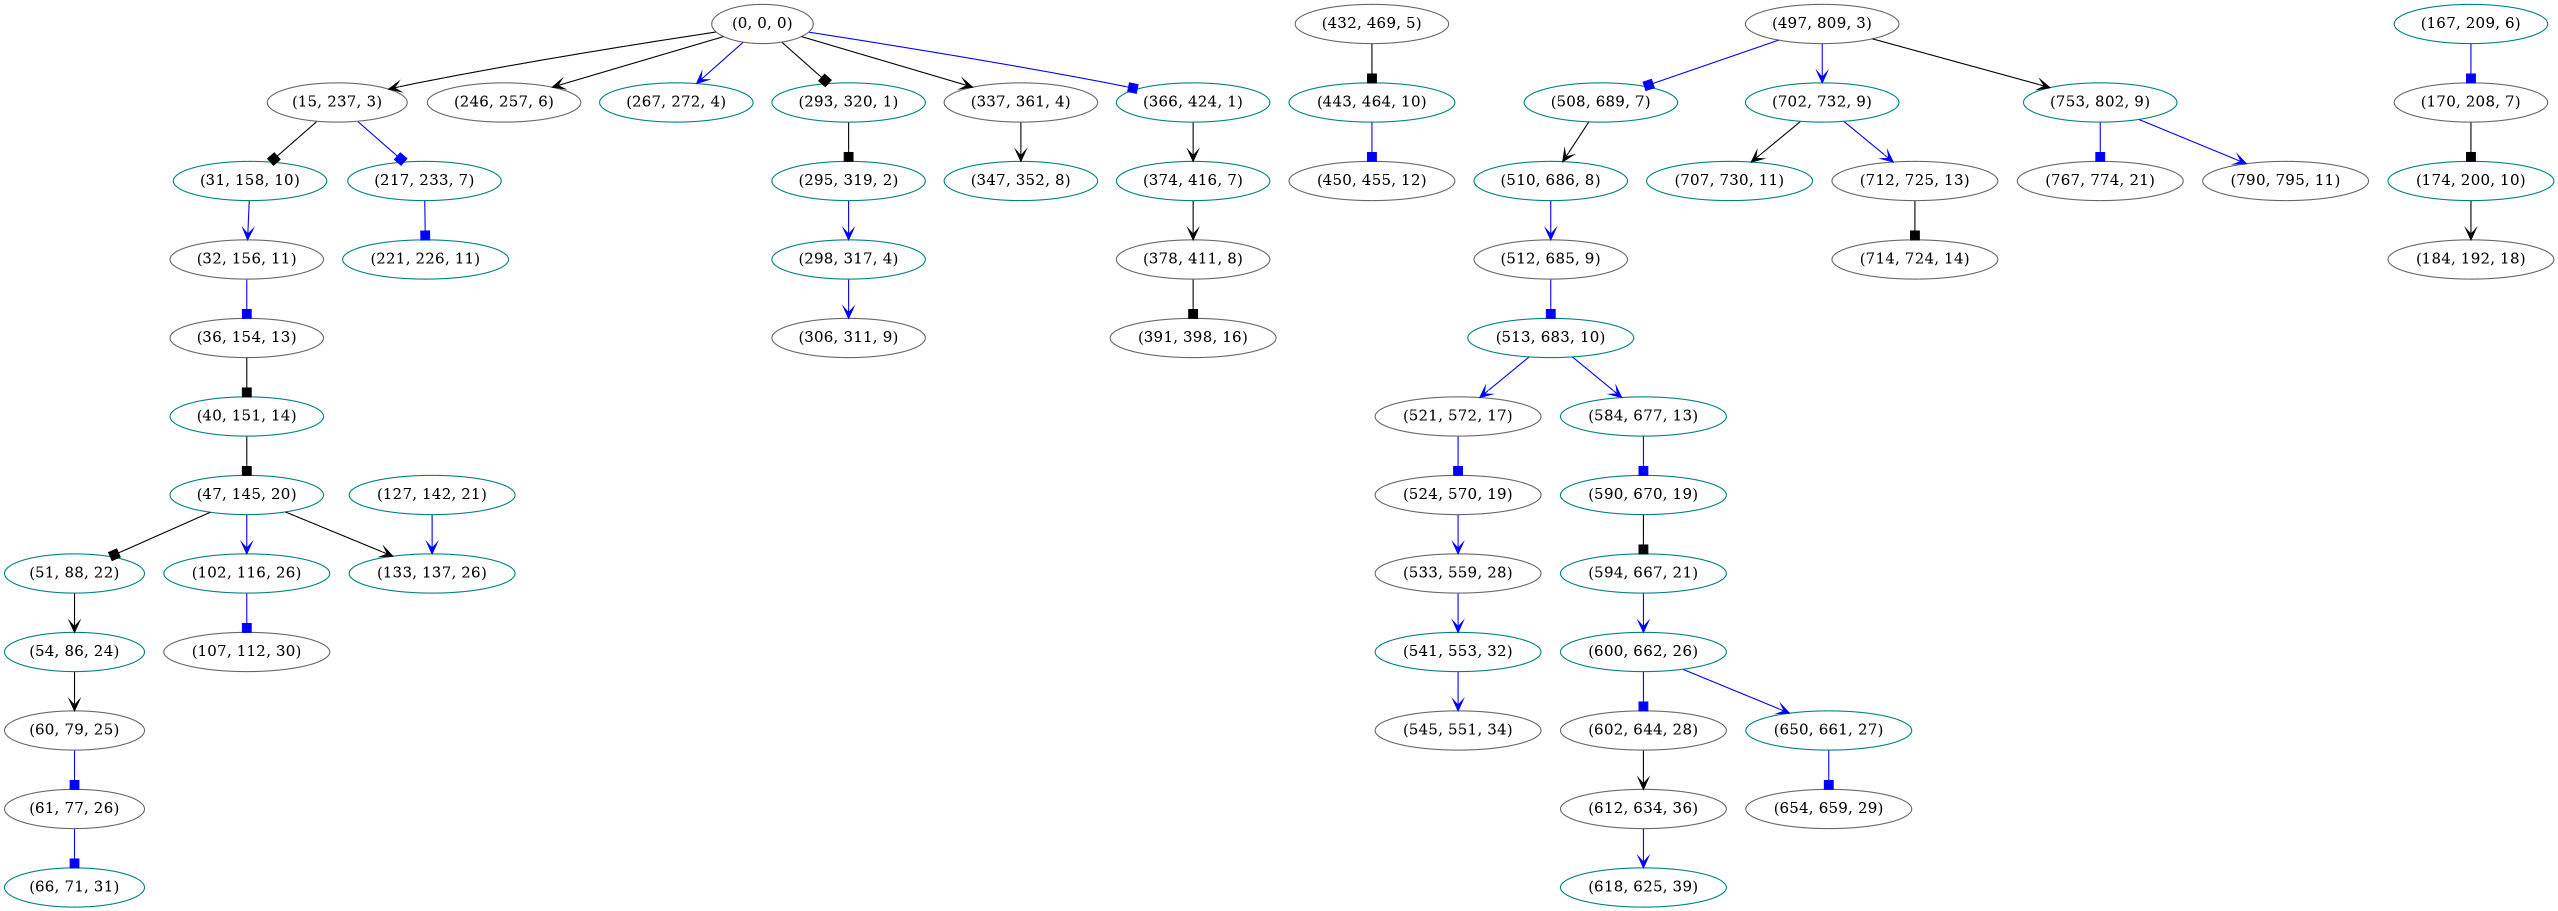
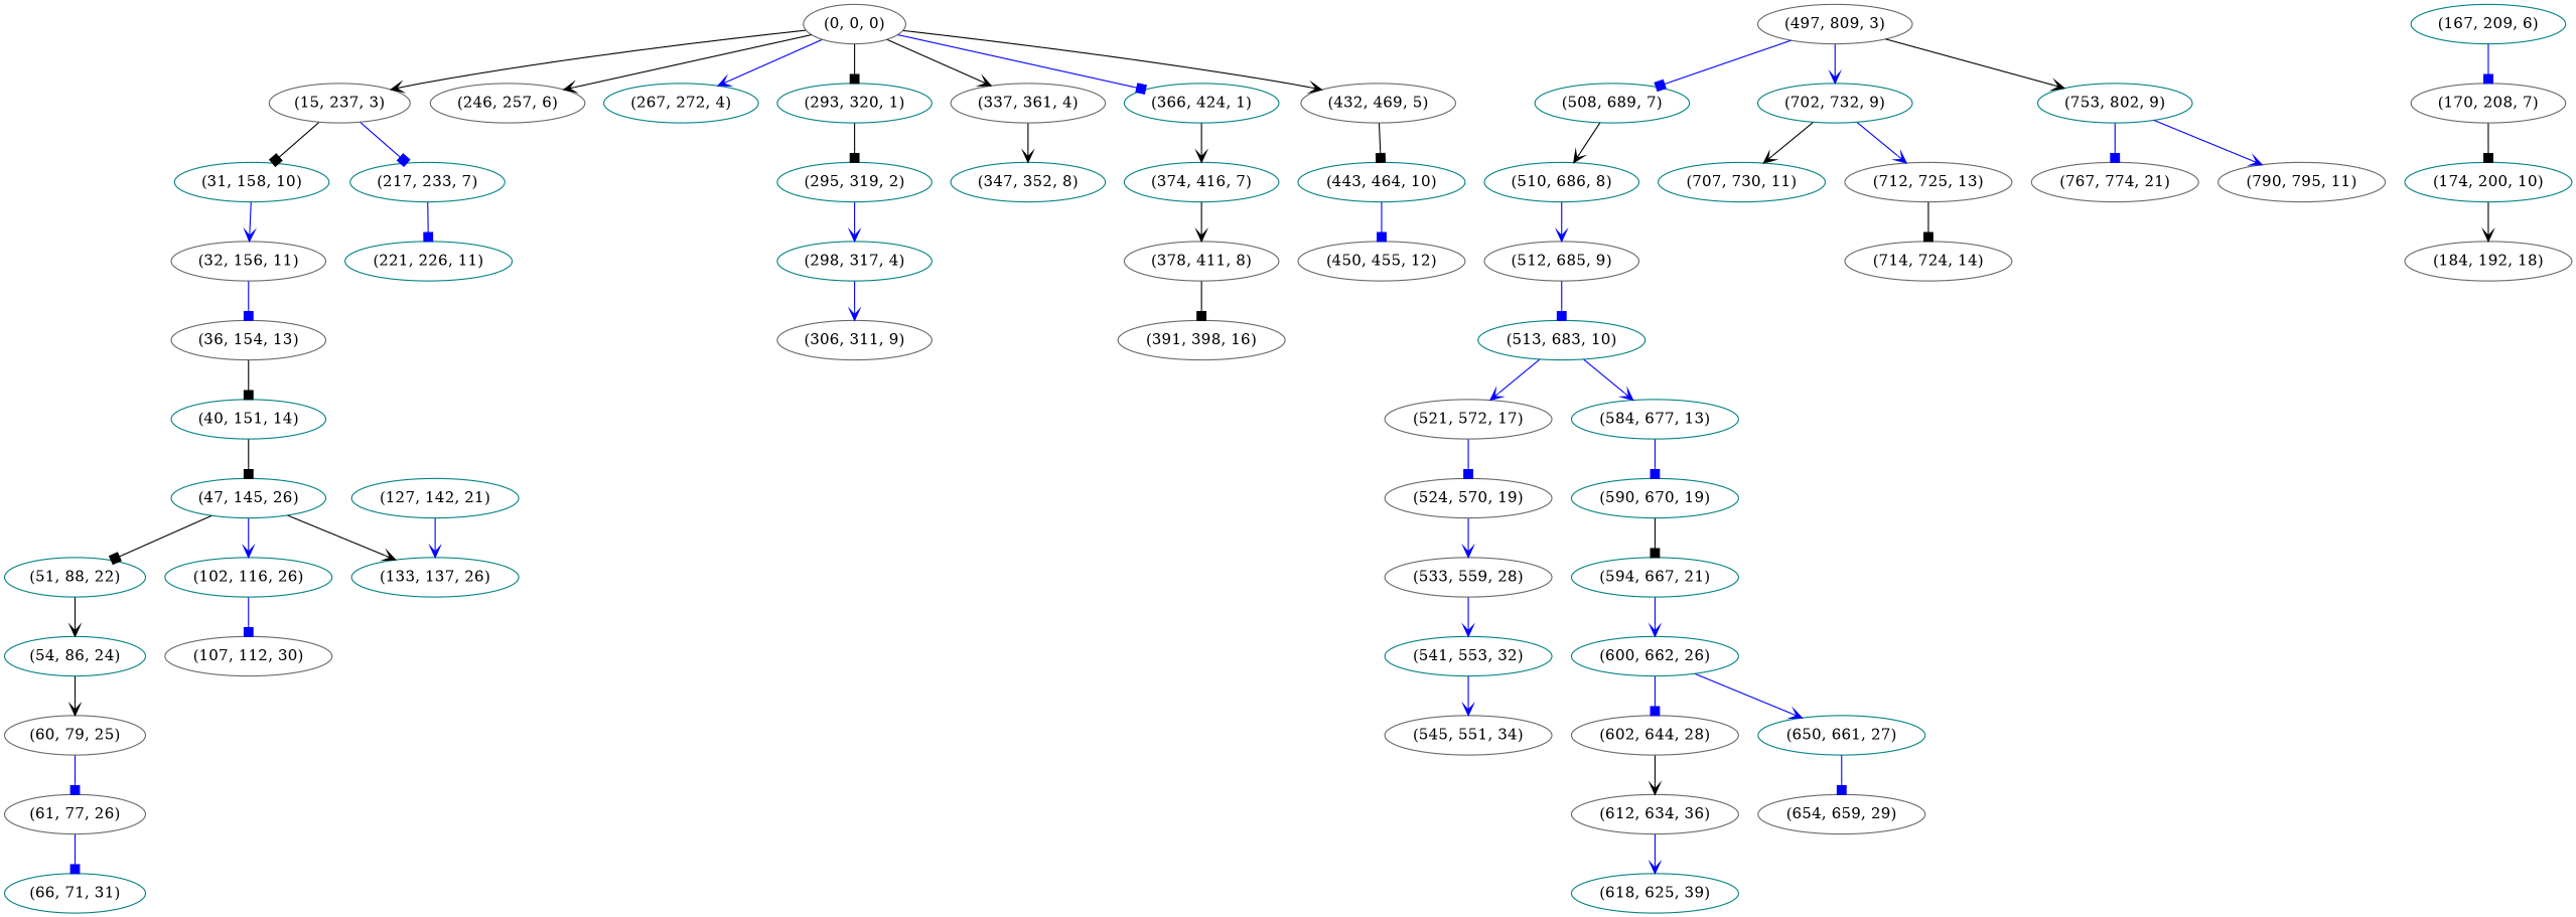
  digraph {
    node [color=teal]
    edge [arrowhead=vee color=blue]
    "(0, 0, 0)" [color=gray40]
    "(15, 237, 3)" [color=gray40]
    "(246, 257, 6)" [color=gray40]
    "(267, 272, 4)"
    "(293, 320, 1)"
    "(337, 361, 4)" [color=gray40]
    "(366, 424, 1)"
    "(432, 469, 5)" [color=gray40]
    "(31, 158, 10)"
    "(217, 233, 7)"
    "(295, 319, 2)"
    "(347, 352, 8)"
    "(374, 416, 7)"
    "(443, 464, 10)"
    "(497, 809, 3)" [color=gray40]
    "(508, 689, 7)"
    "(702, 732, 9)"
    "(753, 802, 9)"
    "(32, 156, 11)" [color=gray40]
    "(170, 208, 7)" [color=gray40]
    "(167, 209, 6)"
    "(221, 226, 11)"
    "(36, 154, 13)" [color=gray40]
    "(40, 151, 14)"
-   "(47, 145, 20)"
+   "(47, 145, 20)" [label="(47, 145, 26)"]
    "(51, 88, 22)"
    "(102, 116, 26)"
    "(133, 137, 26)"
    "(54, 86, 24)"
    "(107, 112, 30)" [color=gray40]
    "(127, 142, 21)"
    "(60, 79, 25)" [color=gray40]
    "(61, 77, 26)" [color=gray40]
    "(66, 71, 31)"
    "(174, 200, 10)"
    "(184, 192, 18)" [color=gray40]
    "(298, 317, 4)"
    "(306, 311, 9)" [color=gray40]
    "(378, 411, 8)" [color=gray40]
    "(391, 398, 16)" [color=gray40]
    "(450, 455, 12)" [color=gray40]
    "(510, 686, 8)"
    "(707, 730, 11)"
    "(712, 725, 13)" [color=gray40]
    "(767, 774, 21)" [color=gray40]
    "(790, 795, 11)" [color=gray40]
    "(512, 685, 9)" [color=gray40]
    "(513, 683, 10)"
    "(521, 572, 17)" [color=gray40]
    "(584, 677, 13)"
    "(524, 570, 19)" [color=gray40]
    "(590, 670, 19)"
    "(533, 559, 28)" [color=gray40]
    "(541, 553, 32)"
    "(545, 551, 34)" [color=gray40]
    "(594, 667, 21)"
    "(600, 662, 26)"
    "(602, 644, 28)" [color=gray40]
    "(650, 661, 27)"
    "(612, 634, 36)" [color=gray40]
    "(654, 659, 29)" [color=gray40]
    "(618, 625, 39)"
    "(714, 724, 14)" [color=gray40]
    "(0, 0, 0)" -> "(15, 237, 3)" [color=black]
    "(0, 0, 0)" -> "(246, 257, 6)" [color=black]
    "(0, 0, 0)" -> "(267, 272, 4)"
    "(0, 0, 0)" -> "(293, 320, 1)" [arrowhead=box color=black]
    "(0, 0, 0)" -> "(337, 361, 4)" [color=black]
    "(0, 0, 0)" -> "(366, 424, 1)" [arrowhead=box]
+   "(0, 0, 0)" -> "(432, 469, 5)" [color=black]
    "(15, 237, 3)" -> "(31, 158, 10)" [arrowhead=box color=black]
    "(15, 237, 3)" -> "(217, 233, 7)" [arrowhead=box]
    "(293, 320, 1)" -> "(295, 319, 2)" [arrowhead=box color=black]
    "(337, 361, 4)" -> "(347, 352, 8)" [color=black]
    "(366, 424, 1)" -> "(374, 416, 7)" [color=black]
    "(432, 469, 5)" -> "(443, 464, 10)" [arrowhead=box color=black]
    "(31, 158, 10)" -> "(32, 156, 11)"
    "(217, 233, 7)" -> "(221, 226, 11)" [arrowhead=box]
    "(295, 319, 2)" -> "(298, 317, 4)"
    "(374, 416, 7)" -> "(378, 411, 8)" [color=black]
    "(443, 464, 10)" -> "(450, 455, 12)" [arrowhead=box]
    "(497, 809, 3)" -> "(508, 689, 7)" [arrowhead=box]
    "(497, 809, 3)" -> "(702, 732, 9)"
    "(497, 809, 3)" -> "(753, 802, 9)" [color=black]
    "(508, 689, 7)" -> "(510, 686, 8)" [color=black]
    "(702, 732, 9)" -> "(707, 730, 11)" [color=black]
    "(702, 732, 9)" -> "(712, 725, 13)"
    "(753, 802, 9)" -> "(767, 774, 21)" [arrowhead=box]
    "(753, 802, 9)" -> "(790, 795, 11)"
    "(32, 156, 11)" -> "(36, 154, 13)" [arrowhead=box]
    "(170, 208, 7)" -> "(174, 200, 10)" [arrowhead=box color=black]
    "(167, 209, 6)" -> "(170, 208, 7)" [arrowhead=box]
    "(36, 154, 13)" -> "(40, 151, 14)" [arrowhead=box color=black]
    "(40, 151, 14)" -> "(47, 145, 20)" [arrowhead=box color=black]
    "(47, 145, 20)" -> "(51, 88, 22)" [arrowhead=box color=black]
    "(47, 145, 20)" -> "(102, 116, 26)"
    "(47, 145, 20)" -> "(133, 137, 26)" [color=black]
    "(51, 88, 22)" -> "(54, 86, 24)" [color=black]
    "(102, 116, 26)" -> "(107, 112, 30)" [arrowhead=box]
    "(54, 86, 24)" -> "(60, 79, 25)" [color=black]
    "(127, 142, 21)" -> "(133, 137, 26)"
    "(60, 79, 25)" -> "(61, 77, 26)" [arrowhead=box]
    "(61, 77, 26)" -> "(66, 71, 31)" [arrowhead=box]
    "(174, 200, 10)" -> "(184, 192, 18)" [color=black]
    "(298, 317, 4)" -> "(306, 311, 9)"
    "(378, 411, 8)" -> "(391, 398, 16)" [arrowhead=box color=black]
    "(510, 686, 8)" -> "(512, 685, 9)"
    "(712, 725, 13)" -> "(714, 724, 14)" [arrowhead=box color=black]
    "(512, 685, 9)" -> "(513, 683, 10)" [arrowhead=box]
    "(513, 683, 10)" -> "(521, 572, 17)"
    "(513, 683, 10)" -> "(584, 677, 13)"
    "(521, 572, 17)" -> "(524, 570, 19)" [arrowhead=box]
    "(584, 677, 13)" -> "(590, 670, 19)" [arrowhead=box]
    "(524, 570, 19)" -> "(533, 559, 28)"
    "(590, 670, 19)" -> "(594, 667, 21)" [arrowhead=box color=black]
    "(533, 559, 28)" -> "(541, 553, 32)"
    "(541, 553, 32)" -> "(545, 551, 34)"
    "(594, 667, 21)" -> "(600, 662, 26)"
    "(600, 662, 26)" -> "(602, 644, 28)" [arrowhead=box]
    "(600, 662, 26)" -> "(650, 661, 27)"
    "(602, 644, 28)" -> "(612, 634, 36)" [color=black]
    "(650, 661, 27)" -> "(654, 659, 29)" [arrowhead=box]
    "(612, 634, 36)" -> "(618, 625, 39)"
  }
